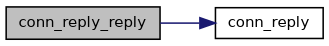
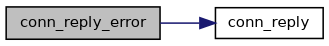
  digraph {
    rankdir=LR
    node [color=black fontname=Helvetica fontsize=10 shape=record style=filled]
-   n1 [fillcolor=grey75 fontcolor=black height=0.2 label=conn_reply_reply width=0.4]
+   n1 [fillcolor=grey75 fontcolor=black height=0.2 label=conn_reply_error width=0.4]
    n2 [fillcolor=white height=0.2 label=conn_reply width=0.4]
    n1 -> n2 [color=midnightblue fontname=Helvetica fontsize=10 labelfontname=Helvetica labelfontsize=10 style=solid]
  }
